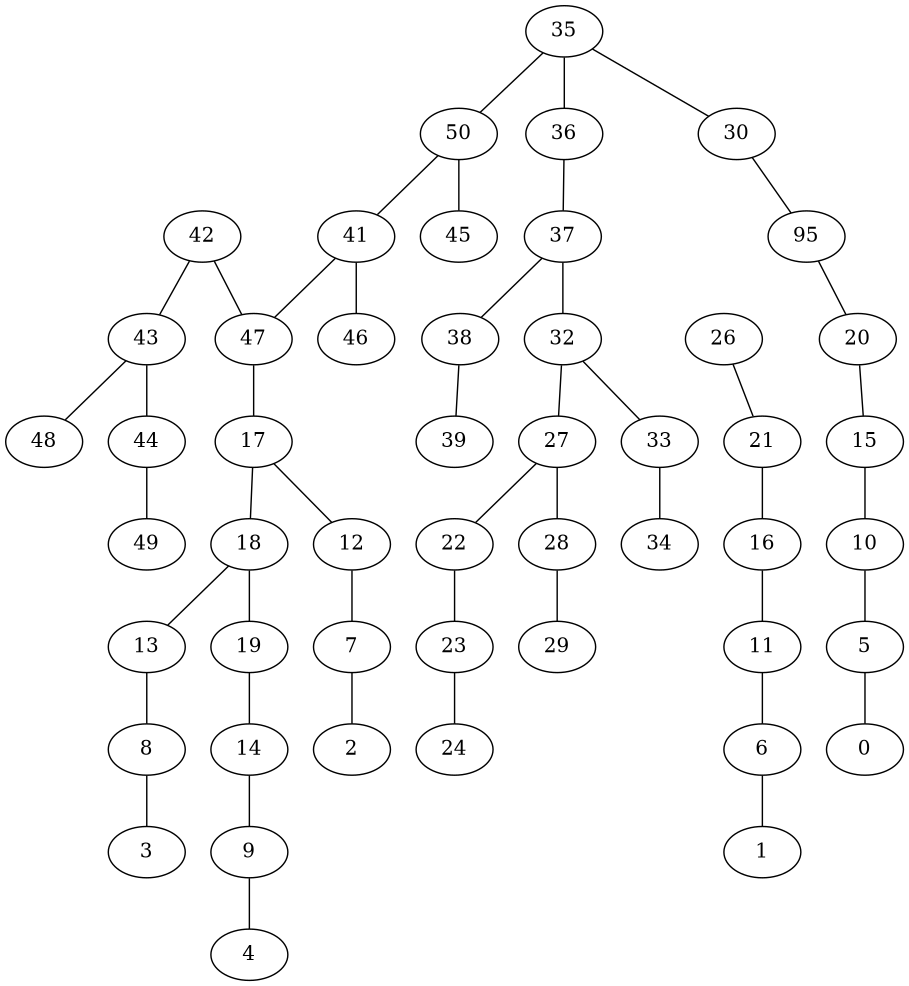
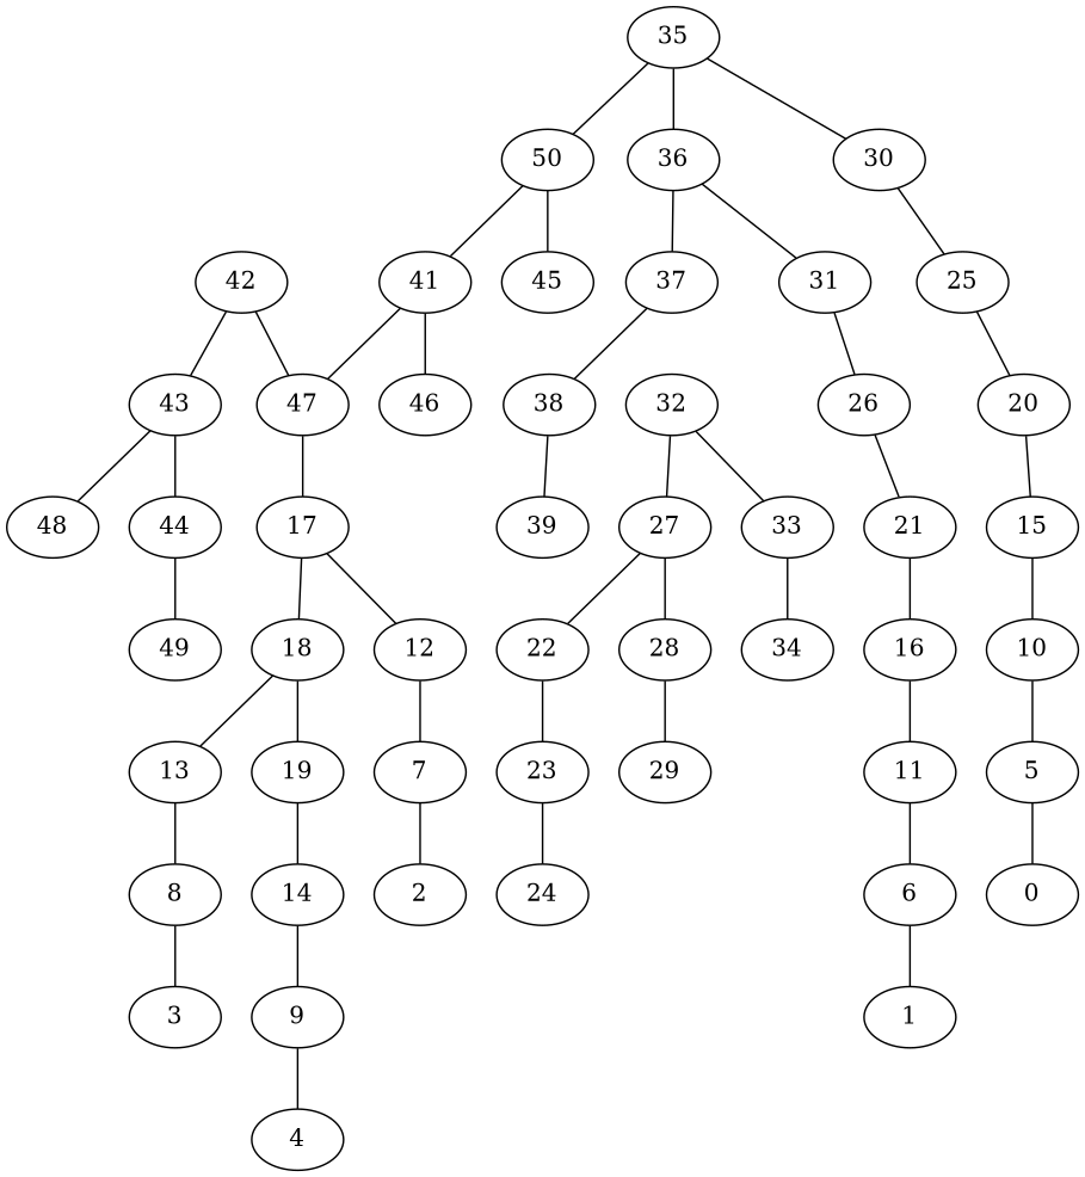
  graph {
    n1 [label=50]
    35
    36
    30
    41
    45
    37
-   25 [label=95]
+   31
+   25
    46
    47
    32
    38
    26
    20
    42
    43
    27
    33
    39
    21
    15
    44
    48
    17
    22
    28
    34
    16
    10
    49
    23
    29
    11
    5
    18
    12
    24
    6
    0
    19
    13
    7
    1
    14
    8
    2
    9
    3
    4
    n1 -- 41
    n1 -- 45
    35 -- n1
    35 -- 36
    35 -- 30
    36 -- 37
+   36 -- 31
    30 -- 25
    41 -- 46
    41 -- 47
-   37 -- 32
    37 -- 38
+   31 -- 26
    25 -- 20
    47 -- 17
    32 -- 27
    32 -- 33
    38 -- 39
    26 -- 21
    20 -- 15
    42 -- 47
    42 -- 43
    43 -- 44
    43 -- 48
    27 -- 22
    27 -- 28
    33 -- 34
    21 -- 16
    15 -- 10
    44 -- 49
    17 -- 18
    17 -- 12
    22 -- 23
    28 -- 29
    16 -- 11
    10 -- 5
    23 -- 24
    11 -- 6
    5 -- 0
    18 -- 19
    18 -- 13
    12 -- 7
    6 -- 1
    19 -- 14
    13 -- 8
    7 -- 2
    14 -- 9
    8 -- 3
    9 -- 4
  }
